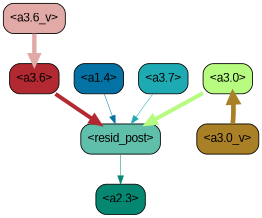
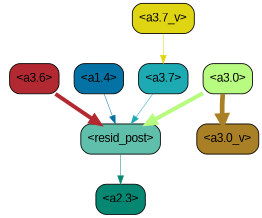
  strict digraph {
    fontname="Liberation Sans"
    splines=true
    node [color=black fontname="Liberation Sans" shape=box style="filled, rounded"]
    edge [fontname="Liberation Sans" penwidth=0.6]
    "<a3.7>" [fillcolor="#1eaab3"]
    "<resid_post>" [fillcolor="#60bfaa"]
    "<a2.3>" [fillcolor="#058771"]
    "<a3.6>" [fillcolor="#b22931"]
    "<a3.0>" [fillcolor="#b8fb81"]
    "<a1.4>" [fillcolor="#0472a4"]
-   "<a3.6_v>" [fillcolor="#e2aaa6"]
+   "<a3.7_v>" [fillcolor="#dfd512"]
    "<a3.0_v>" [fillcolor="#a98025"]
    "<a3.7>" -> "<resid_post>" [color="#1eaab3"]
    "<resid_post>" -> "<a2.3>" [color="#058771"]
    "<a3.6>" -> "<resid_post>" [color="#b22931" penwidth=4.753257989883423]
    "<a3.0>" -> "<resid_post>" [color="#b8fb81" penwidth=4.90053927898407]
    "<a1.4>" -> "<resid_post>" [color="#0472a4"]
-   "<a3.6_v>" -> "<a3.6>" [color="#e2aaa6" penwidth=5.2550448179244995]
-   "<a3.0_v>" -> "<a3.0>" [color="#a98025" penwidth=5.652270674705505]
+   "<a3.7_v>" -> "<a3.7>" [color="#dfd512"]
+   "<a3.0>" -> "<a3.0_v>" [color="#a98025" penwidth=5.652270674705505]
  }
